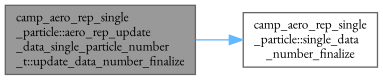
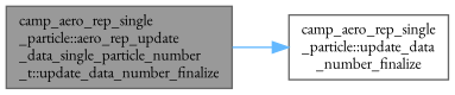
  digraph {
    rankdir=LR
    fontname="EB Garamond"
    node [fontname="EB Garamond" fontsize=10 shape=box style=filled]
    n1 [color=gray40 fillcolor=grey60 fontcolor=black height=0.2 label="camp_aero_rep_single\l_particle::aero_rep_update\l_data_single_particle_number\l_t::update_data_number_finalize" width=0.4]
-   n2 [color=grey40 fillcolor=white height=0.2 label="camp_aero_rep_single\l_particle::single_data\l_number_finalize" width=0.4]
+   n2 [color=grey40 fillcolor=white height=0.2 label="camp_aero_rep_single\l_particle::update_data\l_number_finalize" width=0.4]
    n1 -> n2 [color=steelblue1 fontname="EB Garamond" fontsize=10 labelfontname=Helvetica labelfontsize=10 style=solid]
  }
